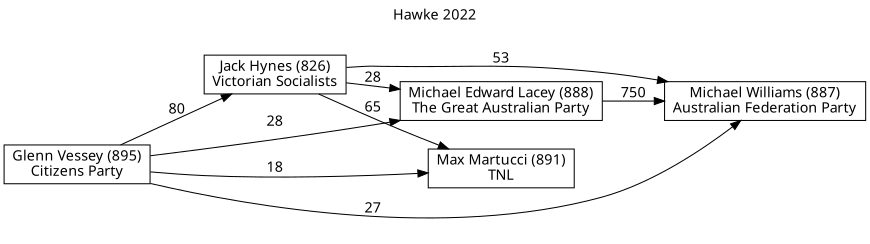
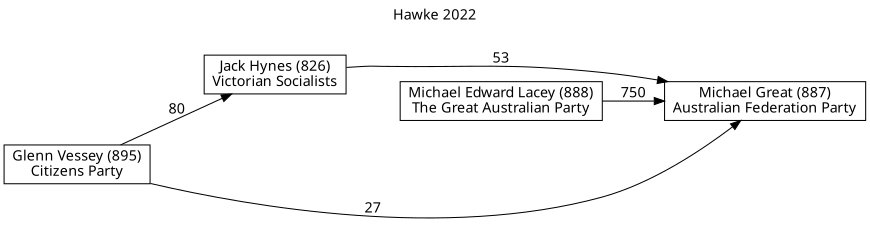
  digraph {
    fontname="Noto Sans"
    label="Hawke 2022"
    labelloc=t
    mclimit=10
    rankdir=LR
    node [fontname="Noto Sans" shape=box]
    edge [fontname="Noto Sans"]
    n1 [label="Jack Hynes (826)\nVictorian Socialists"]
    n2 [label="Michael Edward Lacey (888)\nThe Great Australian Party"]
-   n3 [label="Michael Williams (887)\nAustralian Federation Party"]
-   n4 [label="Max Martucci (891)\nTNL"]
+   n3 [label="Michael Great (887)\nAustralian Federation Party"]
    n5 [label="Glenn Vessey (895)\nCitizens Party"]
-   n1 -> n2 [label=28]
    n1 -> n3 [label=53]
-   n1 -> n4 [label=65]
    n2 -> n3 [label=750]
    n5 -> n1 [label=80]
-   n5 -> n2 [label=28]
    n5 -> n3 [label=27]
-   n5 -> n4 [label=18]
  }
